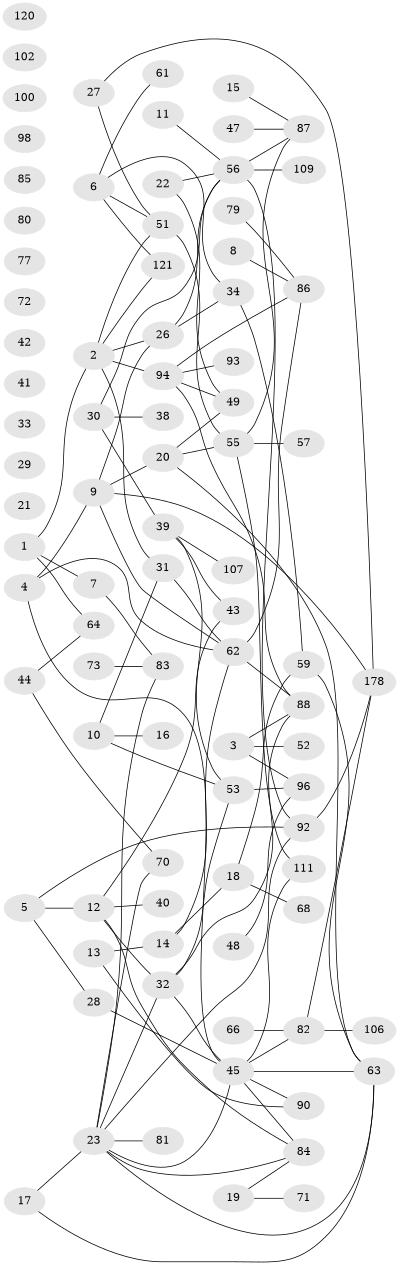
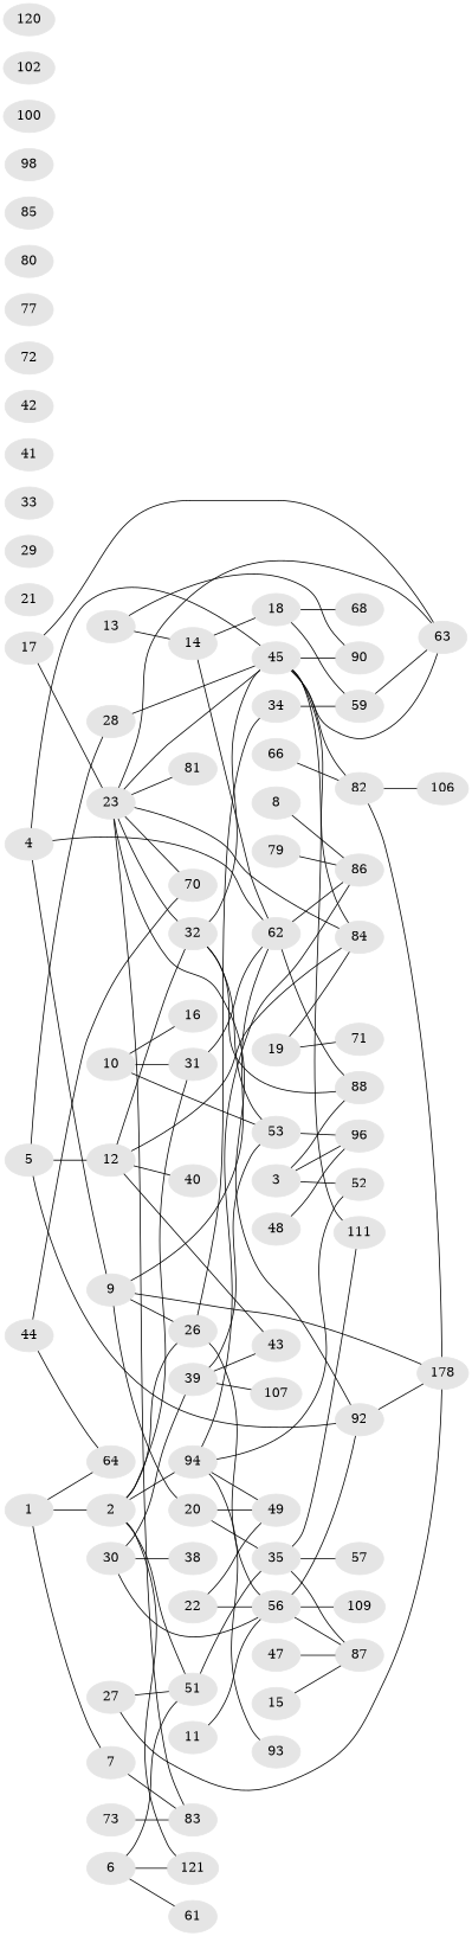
  graph {
    rankdir=LR
    node [color=gray90 style=filled]
    1 [super="+103"]
    2 [super="+36"]
    7
    64
    n5 [label=94 super="+25"]
    26
    31
    51
    121 [super="+126"]
    6
    34 [super="+94"]
    61
    83 [super="+89"]
    52
    86
    49
    93
    56 [super="+58"]
    62 [super="+112"]
-   55 [super="+118+119"]
+   55 [super="+118+119" label=35]
    3 [super="+115"]
    88
    96
    4 [super="+116+124"]
    9 [super="+74"]
    45 [super="+95+46"]
    20 [super="+105"]
    n28 [label=178]
    84
    90
    63 [super="+75"]
    82
    111
    5 [super="+101+122"]
    12 [super="+76"]
    28
    92
    32
    40
    43
    59 [super="+60"]
    8
    10 [super="+65"]
    16
    53 [super="+87"]
    n46 [label=87]
    109
    11
    13
    14
    18
    68
    15
    23 [super="+35"]
    70
    81
    17
    19
    n59 [label=71]
    57
    21
    22
    27
    29
    30 [super="+37"]
    38 [super="+67"]
    39
    107
    33
    41
    42
    44 [super="+99"]
    106
    47
    48
    66 [super="+123"]
    72
    73
    77
    79
    80
    85
    98
    100
    102
    120
    1 -- 2
    1 -- 7
    1 -- 64
    2 -- n5
    2 -- 26
    2 -- 31
    2 -- 51
    2 -- 121
    7 -- 83
-   n5 -- 88
+   n5 -- 52
    n5 -- 86
    n5 -- 49
    n5 -- 93
    26 -- 34
    26 -- 56
    31 -- 62
    51 -- 55 [weight=2]
    6 -- 51
    6 -- 121
-   6 -- 34
    6 -- 61
    34 -- 59
    56 -- 92
    56 -- n46
    56 -- 109
    62 -- 86
    62 -- 88
    55 -- 111
    55 -- n46
    55 -- 57
    3 -- 52
    3 -- 88
    3 -- 96
    4 -- 62
    4 -- 9
    4 -- 45
    9 -- 26
    9 -- 62
    9 -- 20
    9 -- n28
    45 -- 84
    45 -- 90
    45 -- 63
    45 -- 82
    45 -- 111
    20 -- 49
    20 -- 55
-   20 -- 63
    82 -- n28
    82 -- 106
    5 -- 12
    5 -- 28
    5 -- 92
    12 -- 84
    12 -- 32
    12 -- 40
    12 -- 43
    28 -- 45
    92 -- n28
    32 -- 88
    32 -- 45
    32 -- 53
    59 -- 63
    8 -- 86
    10 -- 31
    10 -- 16
    10 -- 53
    53 -- 96
    11 -- 56
    13 -- 90
    13 -- 14
    14 -- 62
    14 -- 18
    18 -- 59
    18 -- 68
    15 -- n46
    23 -- 83
    23 -- 45
    23 -- 84
    23 -- 63
    23 -- 92
    23 -- 32
    23 -- 70
    23 -- 81
    17 -- 63
    17 -- 23
    19 -- 84
    19 -- n59
    22 -- 49
    22 -- 56
    27 -- 51
    27 -- n28
    30 -- 56
    30 -- 38
    30 -- 39
    39 -- 43
    39 -- 53
    39 -- 107
    44 -- 64
    44 -- 70
    47 -- n46
    48 -- 96
    66 -- 82
    73 -- 83
    79 -- 86
  }
